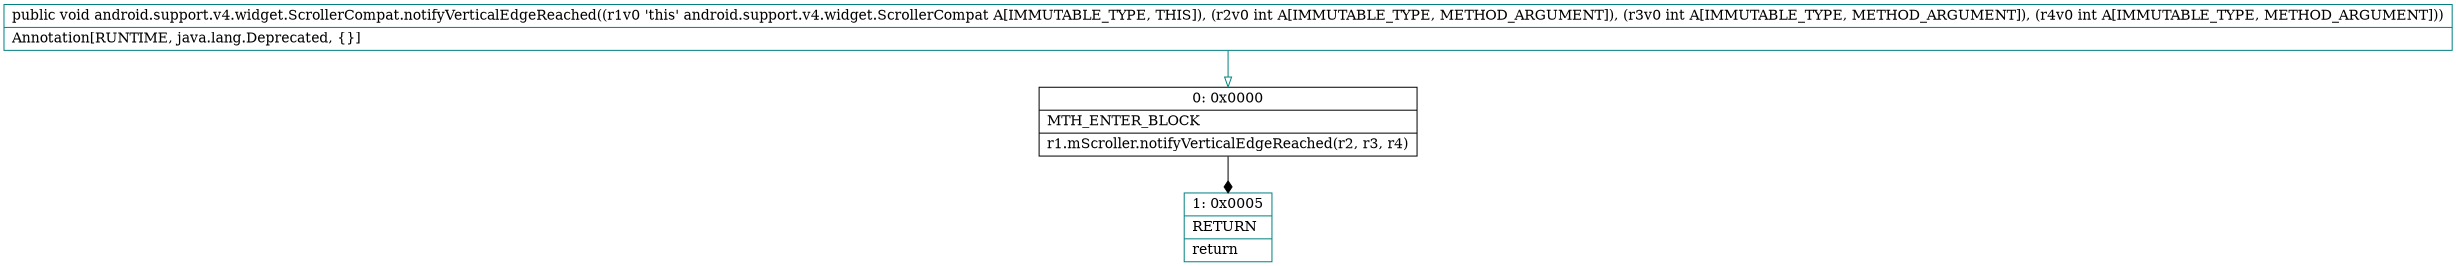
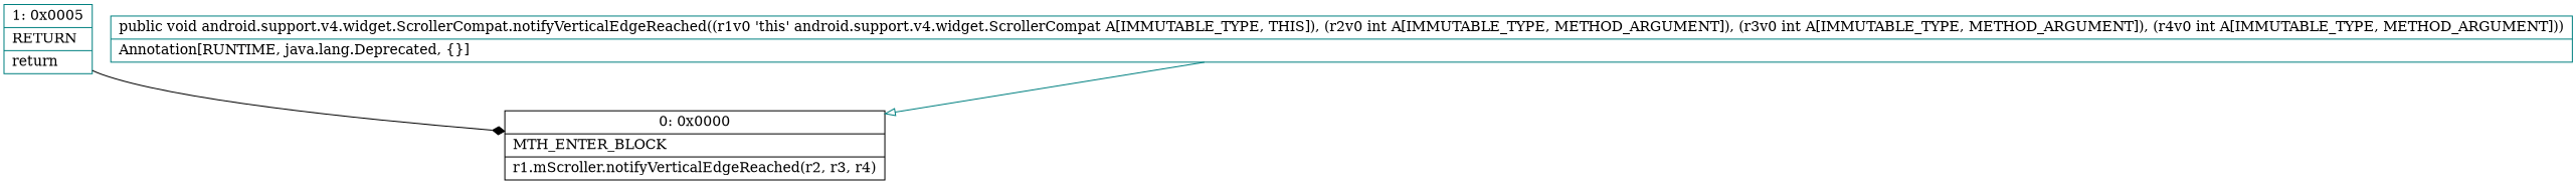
  digraph {
    node [shape=record color=teal]
    n1 [label="{0\:\ 0x0000|MTH_ENTER_BLOCK\l|r1.mScroller.notifyVerticalEdgeReached(r2, r3, r4)\l}" color=black]
    n2 [label="{1\:\ 0x0005|RETURN\l|return\l}"]
    n3 [label="{public void android.support.v4.widget.ScrollerCompat.notifyVerticalEdgeReached((r1v0 'this' android.support.v4.widget.ScrollerCompat A[IMMUTABLE_TYPE, THIS]), (r2v0 int A[IMMUTABLE_TYPE, METHOD_ARGUMENT]), (r3v0 int A[IMMUTABLE_TYPE, METHOD_ARGUMENT]), (r4v0 int A[IMMUTABLE_TYPE, METHOD_ARGUMENT]))  | Annotation[RUNTIME, java.lang.Deprecated, \{\}]\l}"]
-   n1 -> n2 [color=black arrowhead=diamond]
+   n2 -> n1 [color=black arrowhead=diamond]
    n3 -> n1 [color=teal arrowhead=onormal]
  }
